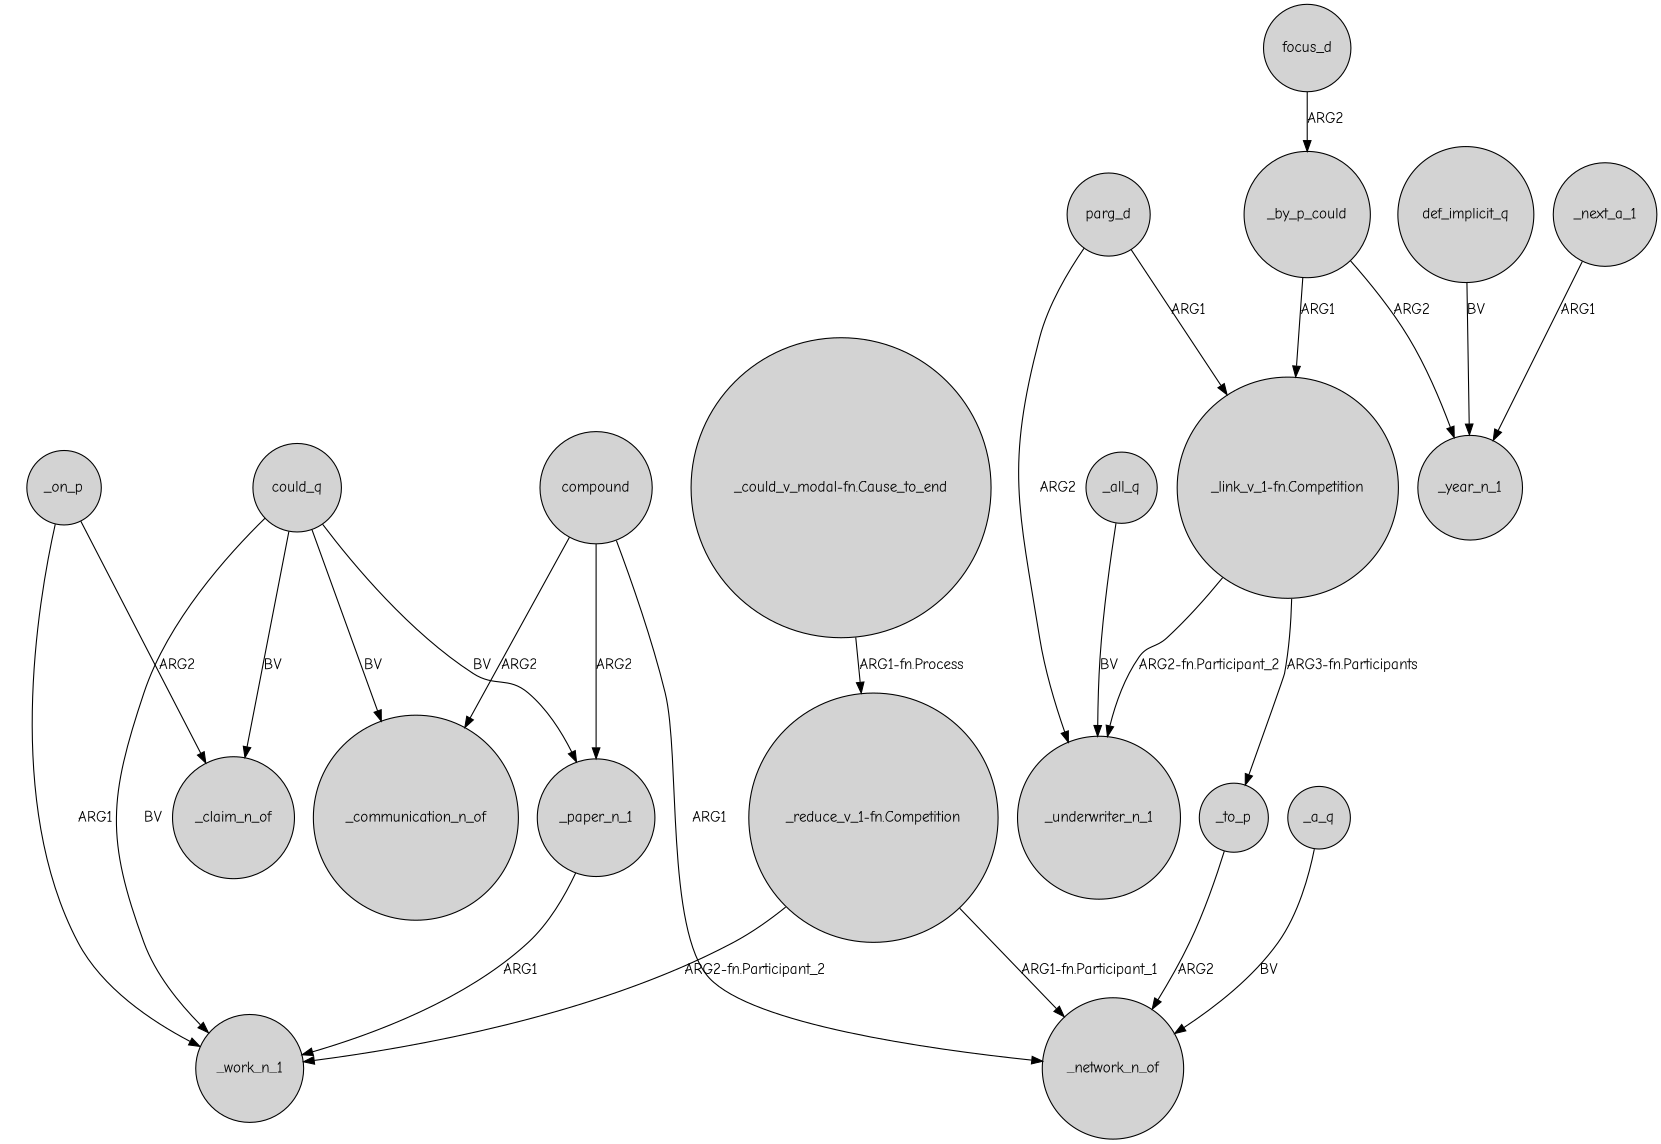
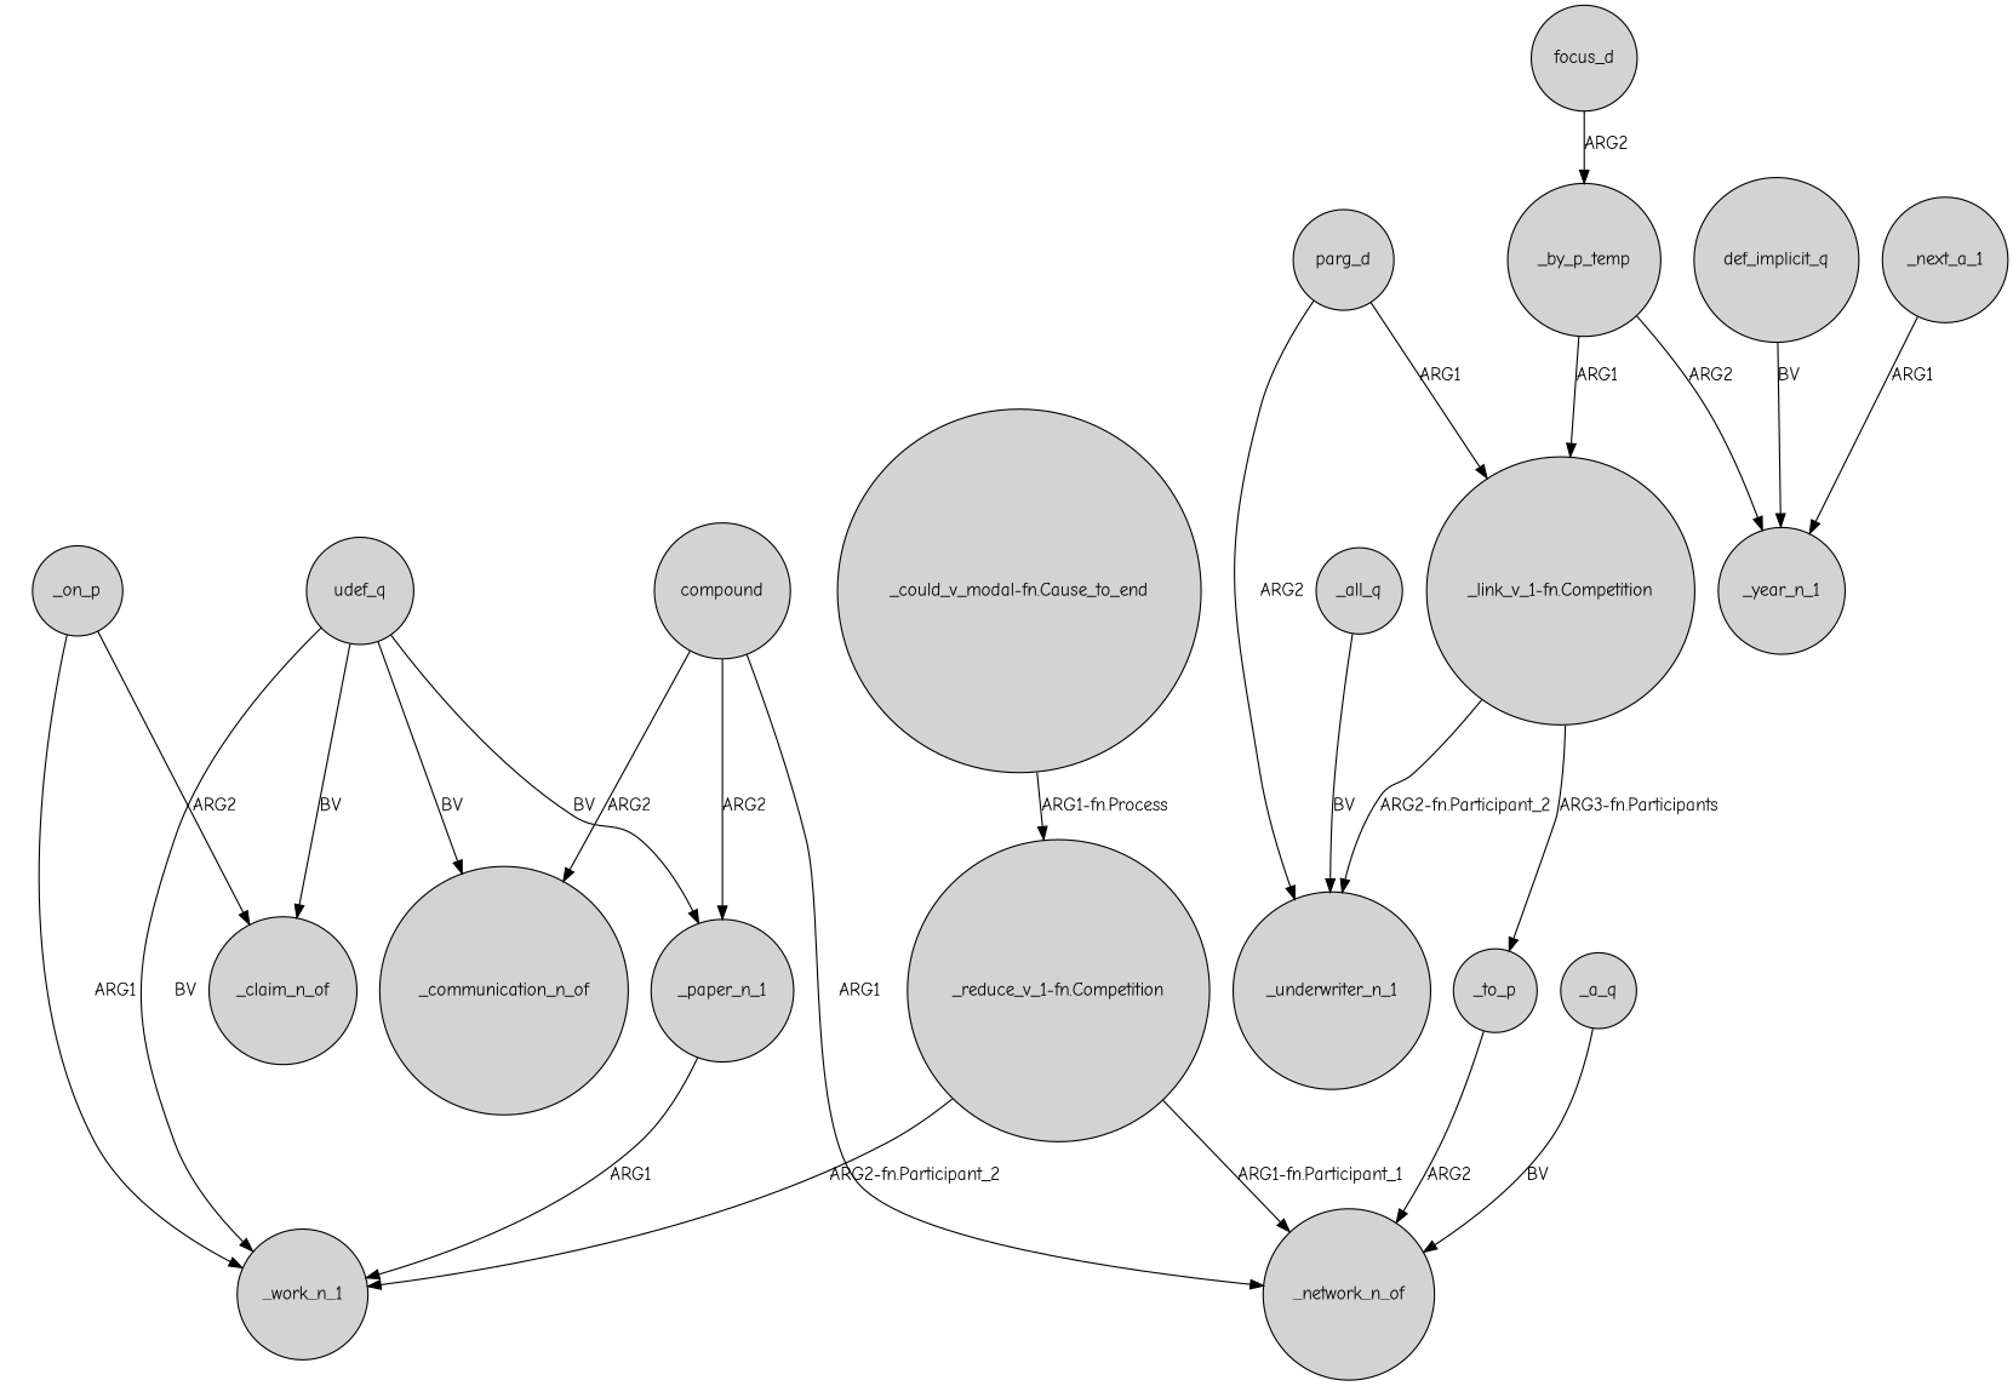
  digraph {
    fontname="Comic Neue"
    node [fontname="Comic Neue" shape=circle style=filled]
    edge [fontname="Comic Neue"]
-   udef_q [label=could_q]
+   udef_q
    _claim_n_of
    _paper_n_1
    _work_n_1
    _communication_n_of
    "_reduce_v_1-fn.Competition"
    _network_n_of
    _to_p
    compound
    def_implicit_q
    _year_n_1
    _on_p
    parg_d
    _underwriter_n_1
    "_link_v_1-fn.Competition"
    _all_q
    _a_q
    "_could_v_modal-fn.Cause_to_end"
    focus_d
-   _by_p_temp [label=_by_p_could]
+   _by_p_temp
    _next_a_1
    udef_q -> _claim_n_of [label=BV]
    udef_q -> _paper_n_1 [label=BV]
    udef_q -> _work_n_1 [label=BV]
    udef_q -> _communication_n_of [label=BV]
    _paper_n_1 -> _work_n_1 [label=ARG1]
    "_reduce_v_1-fn.Competition" -> _work_n_1 [label="ARG2-fn.Participant_2"]
    "_reduce_v_1-fn.Competition" -> _network_n_of [label="ARG1-fn.Participant_1"]
    _to_p -> _network_n_of [label=ARG2]
    compound -> _paper_n_1 [label=ARG2]
    compound -> _communication_n_of [label=ARG2]
    compound -> _network_n_of [label=ARG1]
    def_implicit_q -> _year_n_1 [label=BV]
    _on_p -> _claim_n_of [label=ARG2]
    _on_p -> _work_n_1 [label=ARG1]
    parg_d -> _underwriter_n_1 [label=ARG2]
    parg_d -> "_link_v_1-fn.Competition" [label=ARG1]
    "_link_v_1-fn.Competition" -> _to_p [label="ARG3-fn.Participants"]
    "_link_v_1-fn.Competition" -> _underwriter_n_1 [label="ARG2-fn.Participant_2"]
    _all_q -> _underwriter_n_1 [label=BV]
    _a_q -> _network_n_of [label=BV]
    "_could_v_modal-fn.Cause_to_end" -> "_reduce_v_1-fn.Competition" [label="ARG1-fn.Process"]
    focus_d -> _by_p_temp [label=ARG2]
    _by_p_temp -> _year_n_1 [label=ARG2]
    _by_p_temp -> "_link_v_1-fn.Competition" [label=ARG1]
    _next_a_1 -> _year_n_1 [label=ARG1]
  }
